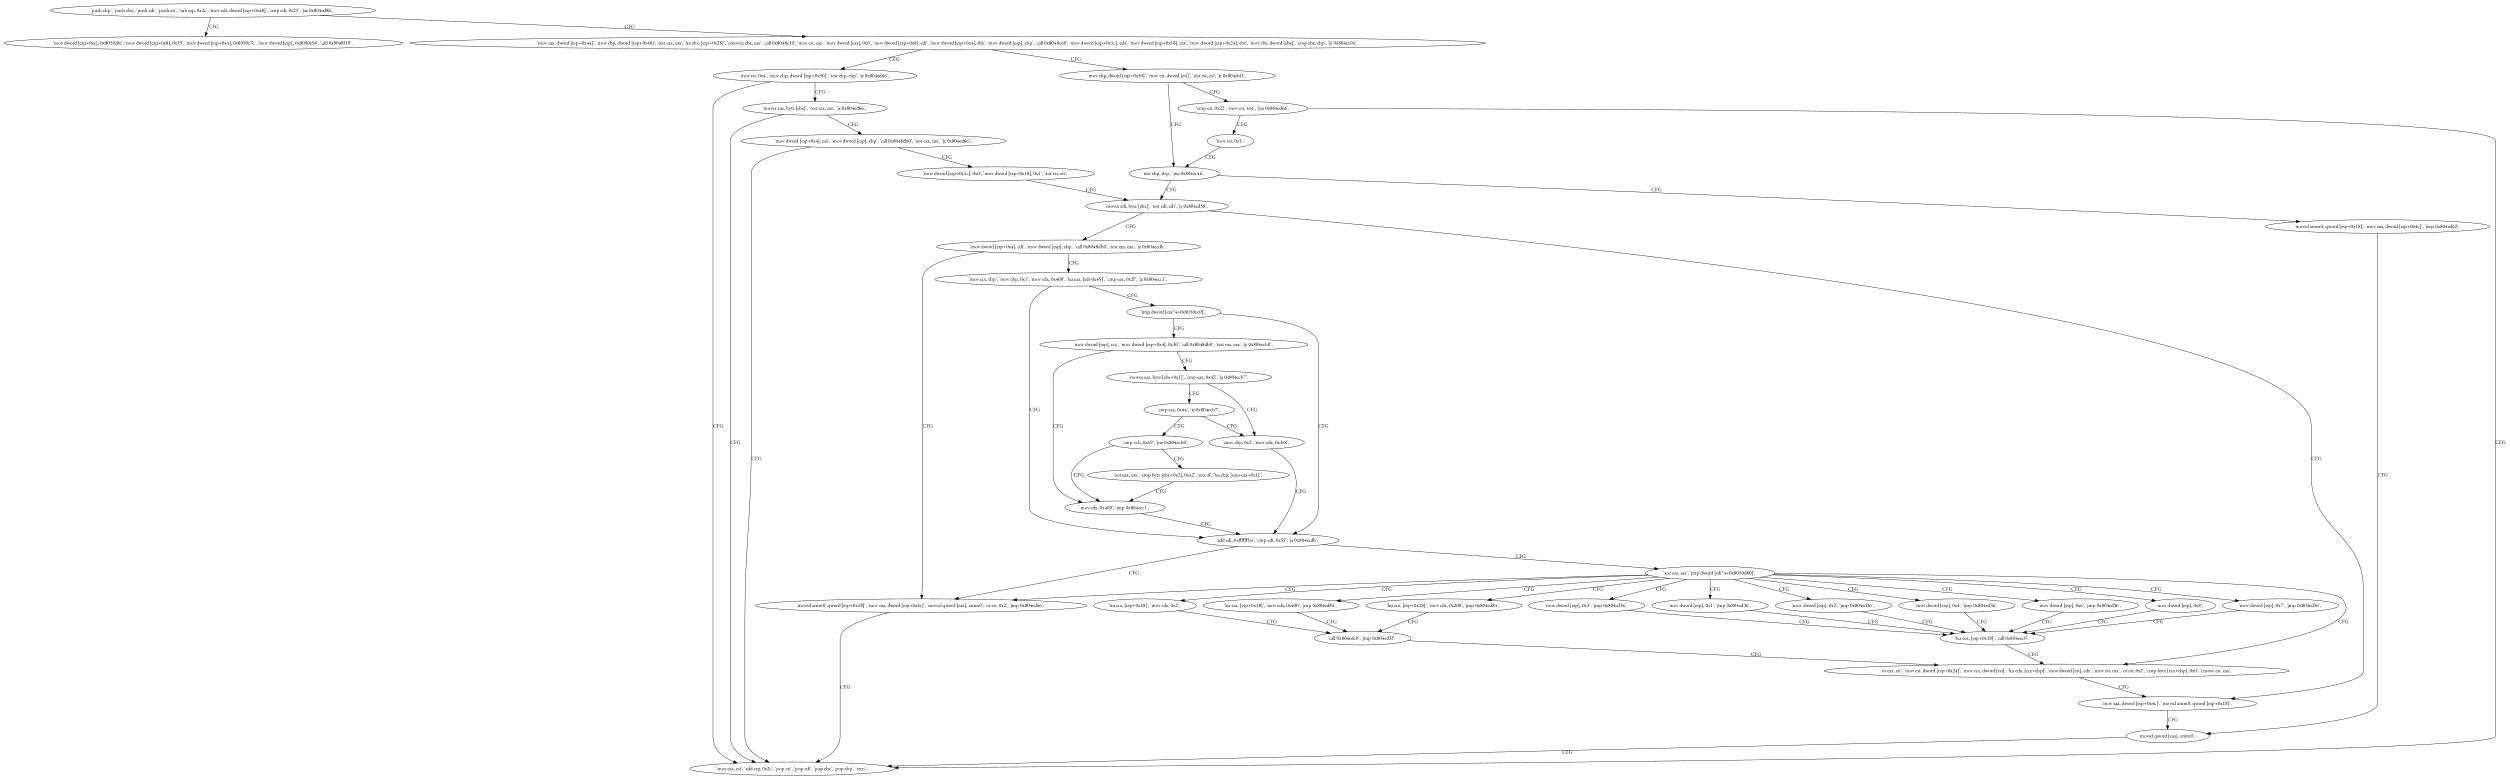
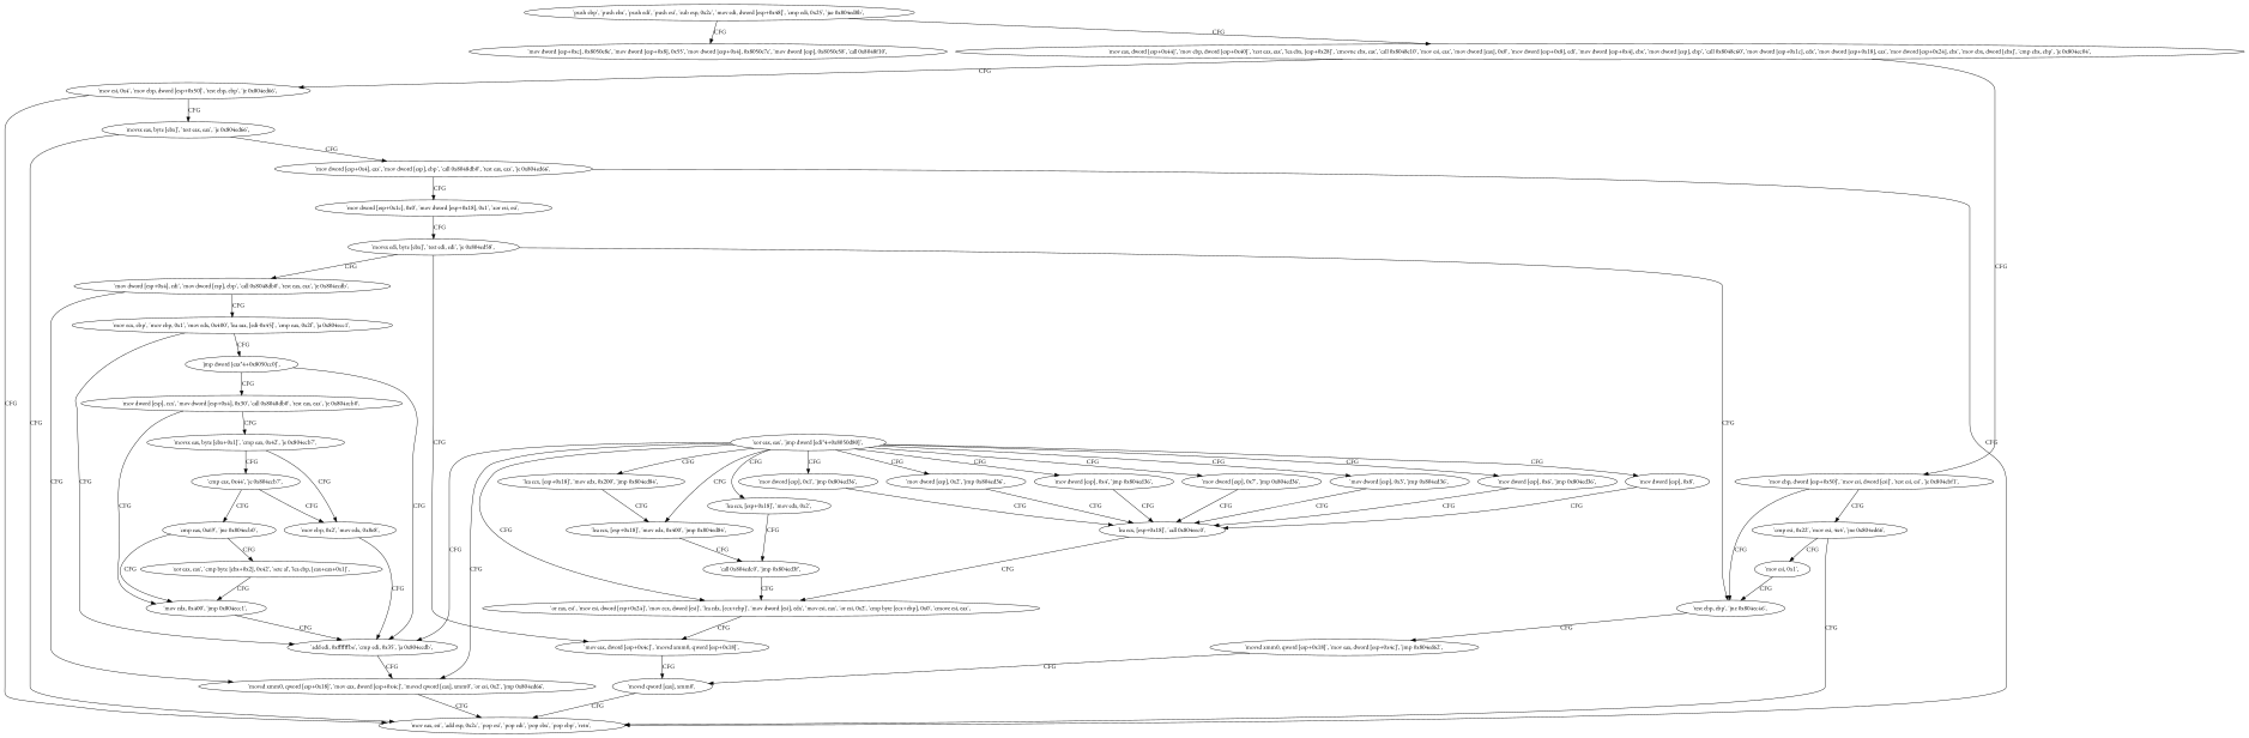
  digraph {
    fontname="EB Garamond"
    node [fontname="EB Garamond"]
    edge [fontname="EB Garamond"]
    n1 [label="'push ebp', 'push ebx', 'push edi', 'push esi', 'sub esp, 0x2c', 'mov edi, dword [esp+0x48]', 'cmp edi, 0x25', 'jae 0x804ed8b', "]
    n2 [label="'mov dword [esp+0xc], 0x8050e8e', 'mov dword [esp+0x8], 0x55', 'mov dword [esp+0x4], 0x8050e7e', 'mov dword [esp], 0x8050e58', 'call 0x8048f10', "]
    n3 [label="'mov eax, dword [esp+0x44]', 'mov ebp, dword [esp+0x40]', 'test eax, eax', 'lea ebx, [esp+0x28]', 'cmovne ebx, eax', 'call 0x8048e10', 'mov esi, eax', 'mov dword [eax], 0x0', 'mov dword [esp+0x8], edi', 'mov dword [esp+0x4], ebx', 'mov dword [esp], ebp', 'call 0x8048c60', 'mov dword [esp+0x1c], edx', 'mov dword [esp+0x18], eax', 'mov dword [esp+0x24], ebx', 'mov ebx, dword [ebx]', 'cmp ebx, ebp', 'je 0x804ec04', "]
    n4 [label="'mov esi, 0x4', 'mov ebp, dword [esp+0x50]', 'test ebp, ebp', 'je 0x804ed66', "]
    n5 [label="'mov ebp, dword [esp+0x50]', 'mov esi, dword [esi]', 'test esi, esi', 'je 0x804ebf1', "]
    n6 [label="'mov eax, esi', 'add esp, 0x2c', 'pop esi', 'pop edi', 'pop ebx', 'pop ebp', 'retn', "]
    n7 [label="'movsx eax, byte [ebx]', 'test eax, eax', 'je 0x804ed66', "]
    n8 [label="'test ebp, ebp', 'jne 0x804ec46', "]
    n9 [label="'cmp esi, 0x22', 'mov esi, 4x4', 'jne 0x804ed66',"]
    n10 [label="'mov dword [esp+0x4], eax', 'mov dword [esp], ebp', 'call 0x8048db0', 'test eax, eax', 'je 0x804ed66', "]
    n11 [label="'movsx edi, byte [ebx]', 'test edi, edi', 'je 0x804ed58', "]
    n12 [label="'movsd xmm0, qword [esp+0x18]', 'mov eax, dword [esp+0x4c]', 'jmp 0x804ed62', "]
    n13 [label="'mov esi, 0x1', "]
    n14 [label="'mov dword [esp+0x1c], 0x0', 'mov dword [esp+0x18], 0x1', 'xor esi, esi', "]
    n15 [label="'mov eax, dword [esp+0x4c]', 'movsd xmm0, qword [esp+0x18]', "]
    n16 [label="'mov dword [esp+0x4], edi', 'mov dword [esp], ebp', 'call 0x8048db0', 'test eax, eax', 'je 0x804ecdb', "]
    n17 [label="'movsd qword [eax], xmm0', "]
    n18 [label="'movsd xmm0, qword [esp+0x18]', 'mov eax, dword [esp+0x4c]', 'movsd qword [eax], xmm0', 'or esi, 0x2', 'jmp 0x804ed66', "]
    n19 [label="'mov ecx, ebp', 'mov ebp, 0x1', 'mov edx, 0x400', 'lea eax, [edi-0x45]', 'cmp eax, 0x2f', 'ja 0x804ecc1', "]
    n20 [label="'add edi, 0xffffffbe', 'cmp edi, 0x35', 'ja 0x804ecdb', "]
    n21 [label="'jmp dword [eax*4+0x8050cc0]', "]
    n22 [label="'xor eax, eax', 'jmp dword [edi*4+0x8050d80]', "]
    n23 [label="'mov dword [esp], ecx', 'mov dword [esp+0x4], 0x30', 'call 0x8048db0', 'test eax, eax', 'je 0x804ecb0', "]
    n24 [label="'mov dword [esp], 0x3', 'jmp 0x804ed36', "]
    n25 [label="'mov dword [esp], 0x1', 'jmp 0x804ed36', "]
    n26 [label="'mov dword [esp], 0x2', 'jmp 0x804ed36', "]
    n27 [label="'mov dword [esp], 0x4', 'jmp 0x804ed36', "]
    n28 [label="'mov dword [esp], 0x7', 'jmp 0x804ed36', "]
    n29 [label="'lea ecx, [esp+0x18]', 'mov edx, 0x400', 'jmp 0x804ed84', "]
    n30 [label="'mov dword [esp], 0x6', 'jmp 0x804ed36', "]
    n31 [label="'mov dword [esp], 0x8', "]
    n32 [label="'or eax, esi', 'mov esi, dword [esp+0x24]', 'mov ecx, dword [esi]', 'lea edx, [ecx+ebp]', 'mov dword [esi], edx', 'mov esi, eax', 'or esi, 0x2', 'cmp byte [ecx+ebp], 0x0', 'cmove esi, eax', "]
    n33 [label="'lea ecx, [esp+0x18]', 'mov edx, 0x200', 'jmp 0x804ed84', "]
    n34 [label="'lea ecx, [esp+0x18]', 'mov edx, 0x2', "]
    n35 [label="'mov edx, 0x400', 'jmp 0x804ecc1', "]
    n36 [label="'movsx eax, byte [ebx+0x1]', 'cmp eax, 0x42', 'je 0x804ecb7', "]
    n37 [label="'lea ecx, [esp+0x18]', 'call 0x804eec0', "]
    n38 [label="'call 0x804edc0', 'jmp 0x804ed3f', "]
-   n39 [label="'mov ebp, 0x2', 'mov edx, 0x3e8', "]
+   n39 [label="'mov ebp, 0x2', 'mov edx, 0x8e8',"]
    n40 [label="'cmp eax, 0x44', 'je 0x804ecb7', "]
-   n41 [label="'cmp ecb, 0x69', 'jne 0x804ecb0',"]
+   n41 [label="'cmp eax, 0x69', 'jne 0x804ecb0', "]
    n42 [label="'xor eax, eax', 'cmp byte [ebx+0x2], 0x42', 'sete al', 'lea ebp, [eax+eax+0x1]', "]
    n1 -> n2 [label=CFG]
    n1 -> n3 [label=CFG]
    n3 -> n4 [label=CFG]
    n3 -> n5 [label=CFG]
    n4 -> n6 [label=CFG]
    n4 -> n7 [label=CFG]
    n5 -> n8 [label=CFG]
    n5 -> n9 [label=CFG]
    n7 -> n6 [label=CFG]
    n7 -> n10 [label=CFG]
-   n8 -> n11 [label=CFG]
+   n11 -> n8 [label=CFG]
    n8 -> n12 [label=CFG]
    n9 -> n6 [label=CFG]
    n9 -> n13 [label=CFG]
    n10 -> n6 [label=CFG]
    n10 -> n14 [label=CFG]
    n11 -> n15 [label=CFG]
    n11 -> n16 [label=CFG]
    n12 -> n17 [label=CFG]
    n13 -> n8 [label=CFG]
    n14 -> n11 [label=CFG]
    n15 -> n17 [label=CFG]
    n16 -> n18 [label=CFG]
    n16 -> n19 [label=CFG]
    n17 -> n6 [label=CFG]
    n18 -> n6 [label=CFG]
    n19 -> n20 [label=CFG]
    n19 -> n21 [label=CFG]
    n20 -> n18 [label=CFG]
-   n20 -> n22 [label=CFG]
+   n22 -> n20 [label=CFG]
    n21 -> n20 [label=CFG]
    n21 -> n23 [label=CFG]
    n22 -> n18 [label=CFG]
    n22 -> n24 [label=CFG]
    n22 -> n25 [label=CFG]
    n22 -> n26 [label=CFG]
    n22 -> n27 [label=CFG]
    n22 -> n28 [label=CFG]
    n22 -> n29 [label=CFG]
    n22 -> n30 [label=CFG]
    n22 -> n31 [label=CFG]
    n22 -> n32 [label=CFG]
    n22 -> n33 [label=CFG]
    n22 -> n34 [label=CFG]
    n23 -> n35 [label=CFG]
    n23 -> n36 [label=CFG]
    n24 -> n37 [label=CFG]
    n25 -> n37 [label=CFG]
    n26 -> n37 [label=CFG]
    n27 -> n37 [label=CFG]
    n28 -> n37 [label=CFG]
    n29 -> n38 [label=CFG]
    n30 -> n37 [label=CFG]
    n31 -> n37 [label=CFG]
    n32 -> n15 [label=CFG]
-   n33 -> n38 [label=CFG]
+   n33 -> n29 [label=CFG]
    n34 -> n38 [label=CFG]
    n35 -> n20 [label=CFG]
    n36 -> n39 [label=CFG]
    n36 -> n40 [label=CFG]
    n37 -> n32 [label=CFG]
    n38 -> n32 [label=CFG]
    n39 -> n20 [label=CFG]
    n40 -> n39 [label=CFG]
    n40 -> n41 [label=CFG]
    n41 -> n35 [label=CFG]
    n41 -> n42 [label=CFG]
    n42 -> n35 [label=CFG]
  }
